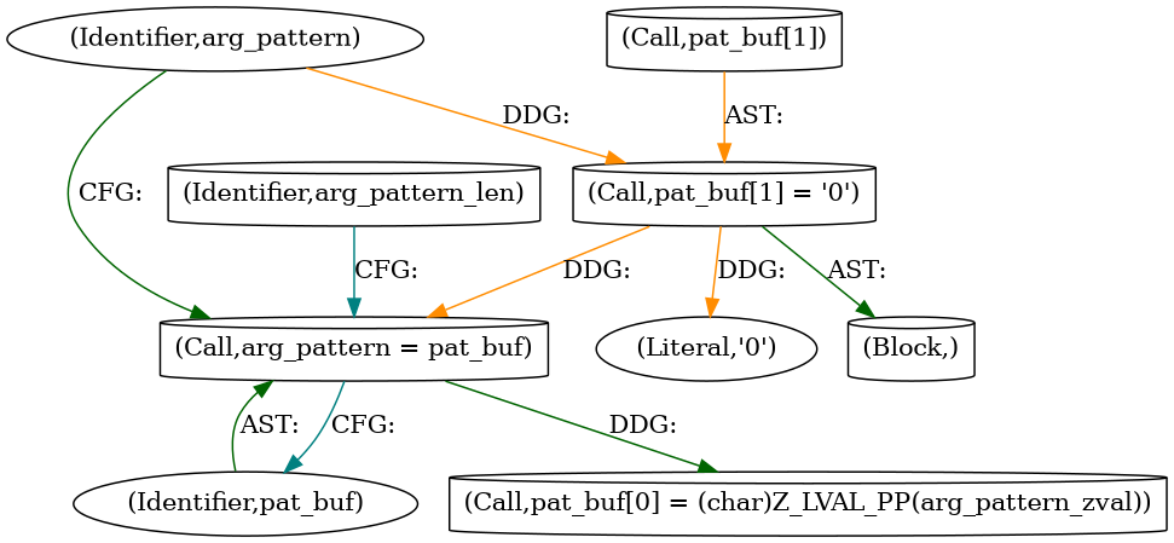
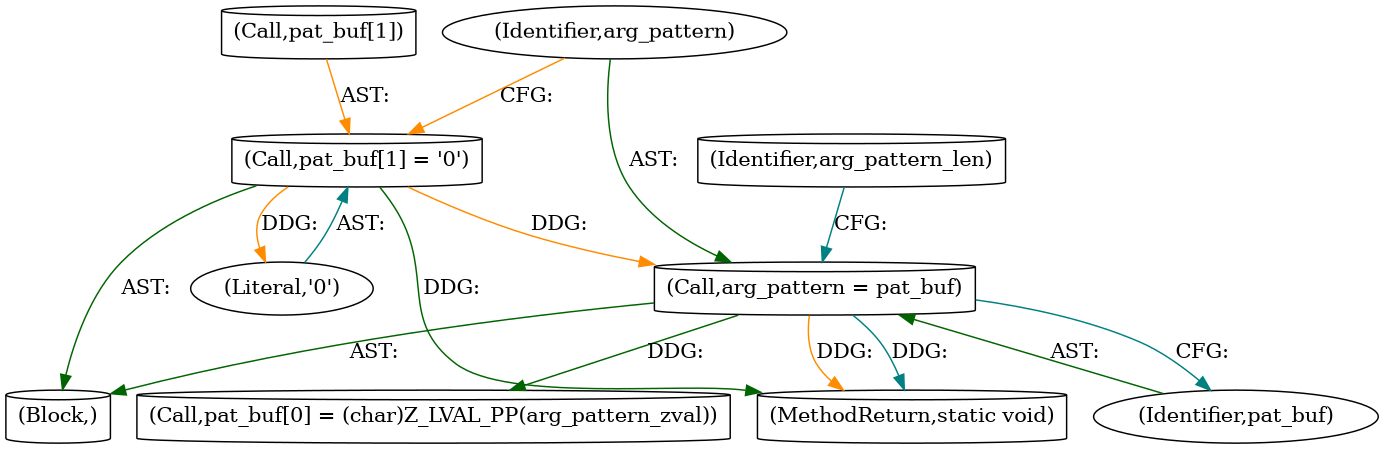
  digraph {
    node [shape=cylinder]
    edge [color=darkgreen]
    n1 [label="(Call,pat_buf[1] = '\0')"]
    n2 [label="(Call,arg_pattern = pat_buf)"]
    n3 [label="(Literal,'\0')" shape=ellipse]
+   n4 [label="(MethodReturn,static void)"]
    n5 [label="(Block,)"]
    n6 [label="(Identifier,pat_buf)" shape=ellipse]
    n7 [label="(Call,pat_buf[0] = (char)Z_LVAL_PP(arg_pattern_zval))"]
    n8 [label="(Identifier,arg_pattern)" shape=ellipse]
    n9 [label="(Identifier,arg_pattern_len)"]
    n10 [label="(Call,pat_buf[1])"]
    n1 -> n2 [color=darkorange label="DDG: "]
    n1 -> n3 [color=darkorange label="DDG: "]
+   n1 -> n4 [label="DDG: "]
    n1 -> n5 [label="AST: "]
+   n2 -> n4 [color=darkorange label="DDG: "]
+   n2 -> n4 [color=teal label="DDG: "]
+   n2 -> n5 [label="AST: "]
    n2 -> n6 [color=teal label="CFG: "]
    n2 -> n7 [label="DDG: "]
+   n3 -> n1 [color=teal label="AST: "]
    n6 -> n2 [label="AST: "]
-   n8 -> n1 [color=darkorange label="DDG: "]
-   n8 -> n2 [label="CFG: "]
+   n8 -> n1 [color=darkorange label="CFG: "]
+   n8 -> n2 [label="AST: "]
    n9 -> n2 [color=teal label="CFG: "]
    n10 -> n1 [color=darkorange label="AST: "]
  }
